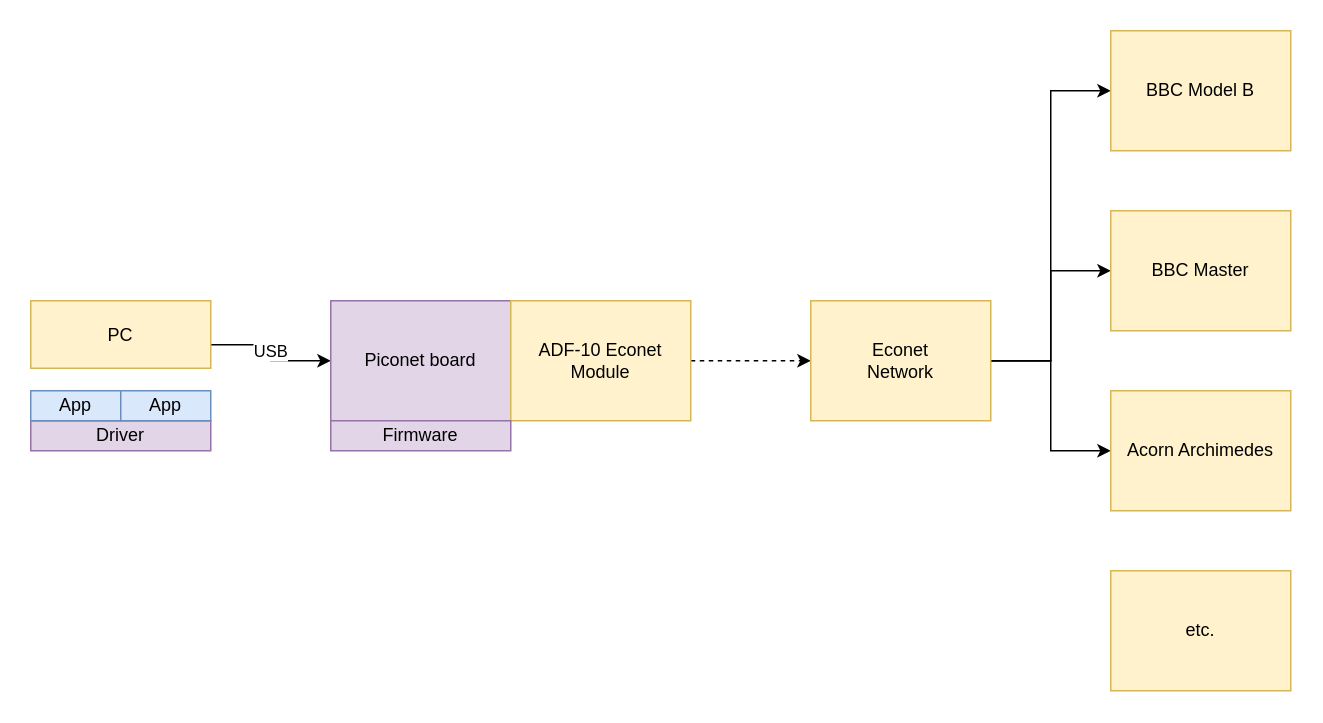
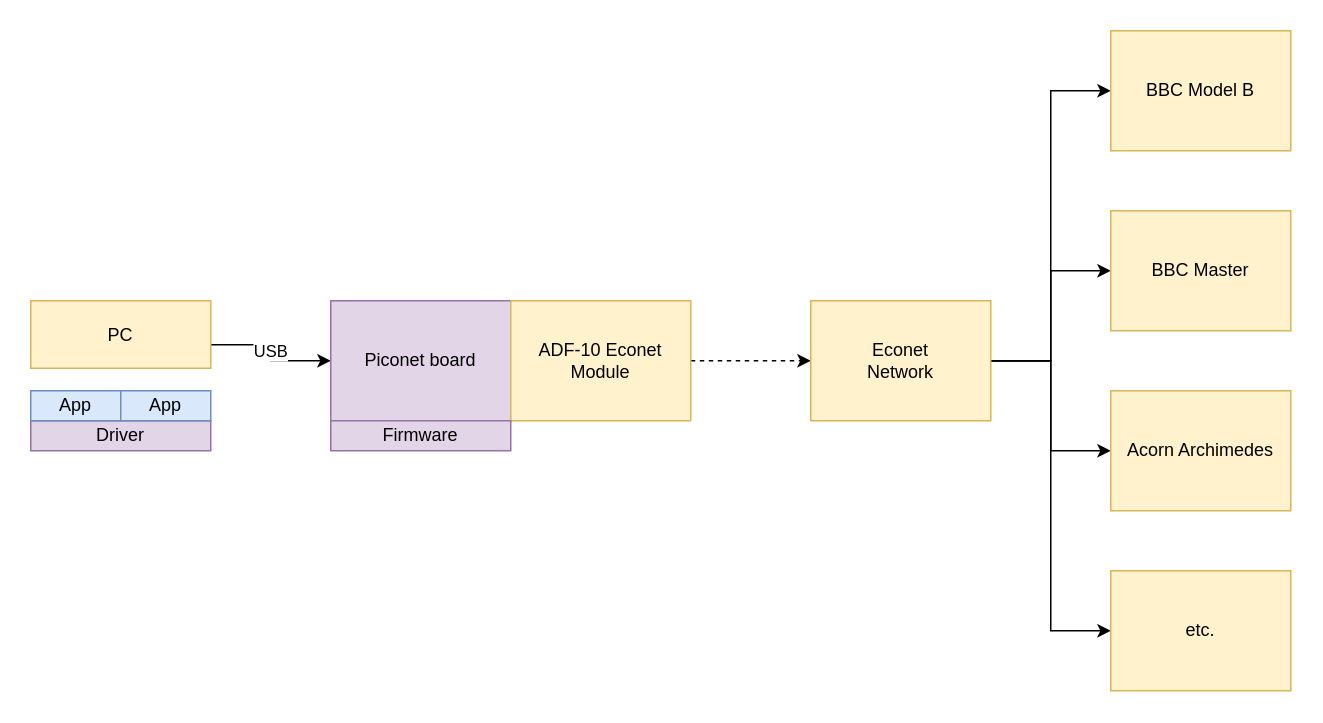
  <mxCell id="0" />
  <mxCell id="1" parent="0" />
  <mxCell id="2" value="USB" style="edgeStyle=orthogonalEdgeStyle;rounded=0;orthogonalLoop=1;jettySize=auto;html=1;entryX=0;entryY=0.5;entryDx=0;entryDy=0;exitX=1;exitY=0.65;exitDx=0;exitDy=0;exitPerimeter=0;" parent="1" source="3" target="4" edge="1"><mxGeometry relative="1" as="geometry" /></mxCell>
  <mxCell id="3" value="PC" style="rounded=0;whiteSpace=wrap;html=1;labelPosition=center;verticalLabelPosition=middle;align=center;verticalAlign=middle;fillColor=#fff2cc;strokeColor=#d6b656;" parent="1" vertex="1"><mxGeometry x="20" y="200" width="120" height="45" as="geometry" /></mxCell>
  <mxCell id="4" value="Piconet board" style="rounded=0;whiteSpace=wrap;html=1;fillColor=#e1d5e7;strokeColor=#9673a6;" parent="1" vertex="1"><mxGeometry x="220" y="200" width="120" height="80" as="geometry" /></mxCell>
  <mxCell id="5" style="edgeStyle=orthogonalEdgeStyle;rounded=0;orthogonalLoop=1;jettySize=auto;html=1;entryX=0;entryY=0.5;entryDx=0;entryDy=0;dashed=1;" parent="1" source="6" target="11" edge="1"><mxGeometry relative="1" as="geometry" /></mxCell>
  <mxCell id="6" value="ADF-10 Econet Module" style="rounded=0;whiteSpace=wrap;html=1;fillColor=#fff2cc;strokeColor=#d6b656;" parent="1" vertex="1"><mxGeometry x="340" y="200" width="120" height="80" as="geometry" /></mxCell>
  <mxCell id="7" style="edgeStyle=orthogonalEdgeStyle;rounded=0;orthogonalLoop=1;jettySize=auto;html=1;entryX=0;entryY=0.5;entryDx=0;entryDy=0;" parent="1" source="11" target="12" edge="1"><mxGeometry relative="1" as="geometry" /></mxCell>
  <mxCell id="8" style="edgeStyle=orthogonalEdgeStyle;rounded=0;orthogonalLoop=1;jettySize=auto;html=1;" parent="1" source="11" target="13" edge="1"><mxGeometry relative="1" as="geometry" /></mxCell>
  <mxCell id="9" style="edgeStyle=orthogonalEdgeStyle;rounded=0;orthogonalLoop=1;jettySize=auto;html=1;entryX=0;entryY=0.5;entryDx=0;entryDy=0;" parent="1" source="11" target="14" edge="1"><mxGeometry relative="1" as="geometry" /></mxCell>
+ <mxCell id="10" style="edgeStyle=orthogonalEdgeStyle;rounded=0;orthogonalLoop=1;jettySize=auto;html=1;entryX=0;entryY=0.5;entryDx=0;entryDy=0;" parent="1" source="11" target="15" edge="1"><mxGeometry relative="1" as="geometry" /></mxCell>
  <mxCell id="11" value="Econet&lt;br&gt;Network" style="rounded=0;whiteSpace=wrap;html=1;fillColor=#fff2cc;strokeColor=#d6b656;" parent="1" vertex="1"><mxGeometry x="540" y="200" width="120" height="80" as="geometry" /></mxCell>
  <mxCell id="12" value="BBC Model B" style="rounded=0;whiteSpace=wrap;html=1;fillColor=#fff2cc;strokeColor=#d6b656;" parent="1" vertex="1"><mxGeometry x="740" y="20" width="120" height="80" as="geometry" /></mxCell>
  <mxCell id="13" value="BBC Master" style="rounded=0;whiteSpace=wrap;html=1;fillColor=#fff2cc;strokeColor=#d6b656;" parent="1" vertex="1"><mxGeometry x="740" y="140" width="120" height="80" as="geometry" /></mxCell>
  <mxCell id="14" value="Acorn Archimedes" style="rounded=0;whiteSpace=wrap;html=1;fillColor=#fff2cc;strokeColor=#d6b656;" parent="1" vertex="1"><mxGeometry x="740" y="260" width="120" height="80" as="geometry" /></mxCell>
  <mxCell id="15" value="etc." style="rounded=0;whiteSpace=wrap;html=1;fillColor=#fff2cc;strokeColor=#d6b656;" parent="1" vertex="1"><mxGeometry x="740" y="380" width="120" height="80" as="geometry" /></mxCell>
  <mxCell id="16" value="Firmware" style="rounded=0;whiteSpace=wrap;html=1;fillColor=#e1d5e7;strokeColor=#9673a6;" parent="1" vertex="1"><mxGeometry x="220" y="280" width="120" height="20" as="geometry" /></mxCell>
  <mxCell id="17" value="Driver" style="rounded=0;whiteSpace=wrap;html=1;fillColor=#e1d5e7;strokeColor=#9673a6;" parent="1" vertex="1"><mxGeometry x="20" y="280" width="120" height="20" as="geometry" /></mxCell>
  <mxCell id="18" value="App" style="rounded=0;whiteSpace=wrap;html=1;fillColor=#dae8fc;strokeColor=#6c8ebf;" parent="1" vertex="1"><mxGeometry x="20" y="260" width="60" height="20" as="geometry" /></mxCell>
  <mxCell id="19" value="App" style="rounded=0;whiteSpace=wrap;html=1;fillColor=#dae8fc;strokeColor=#6c8ebf;" parent="1" vertex="1"><mxGeometry x="80" y="260" width="60" height="20" as="geometry" /></mxCell>
